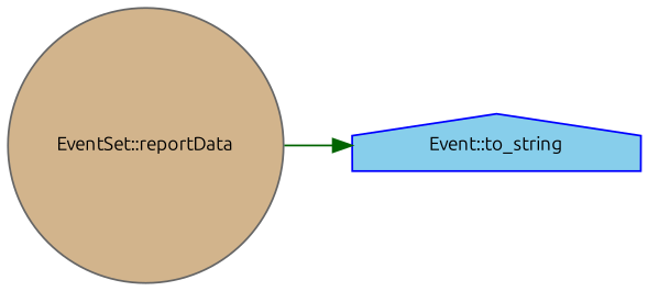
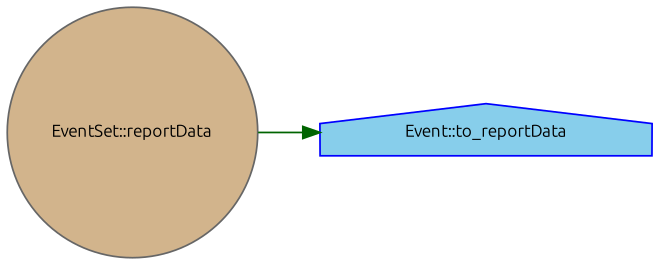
  digraph {
    rankdir=LR
    fontname=Ubuntu
    node [fontname=Ubuntu fontsize=10 style=filled]
    n1 [color=gray40 fillcolor=tan fontcolor=black height=0.2 label="EventSet::reportData" shape=circle width=0.4]
-   n2 [color=blue fillcolor=skyblue height=0.2 label="Event::to_string" shape=house width=0.4]
+   n2 [color=blue fillcolor=skyblue height=0.2 label="Event::to_reportData" shape=house width=0.4]
    n1 -> n2 [color=darkgreen fontname=Ubuntu fontsize=10 labelfontname=Helvetica labelfontsize=10 style=solid]
  }
